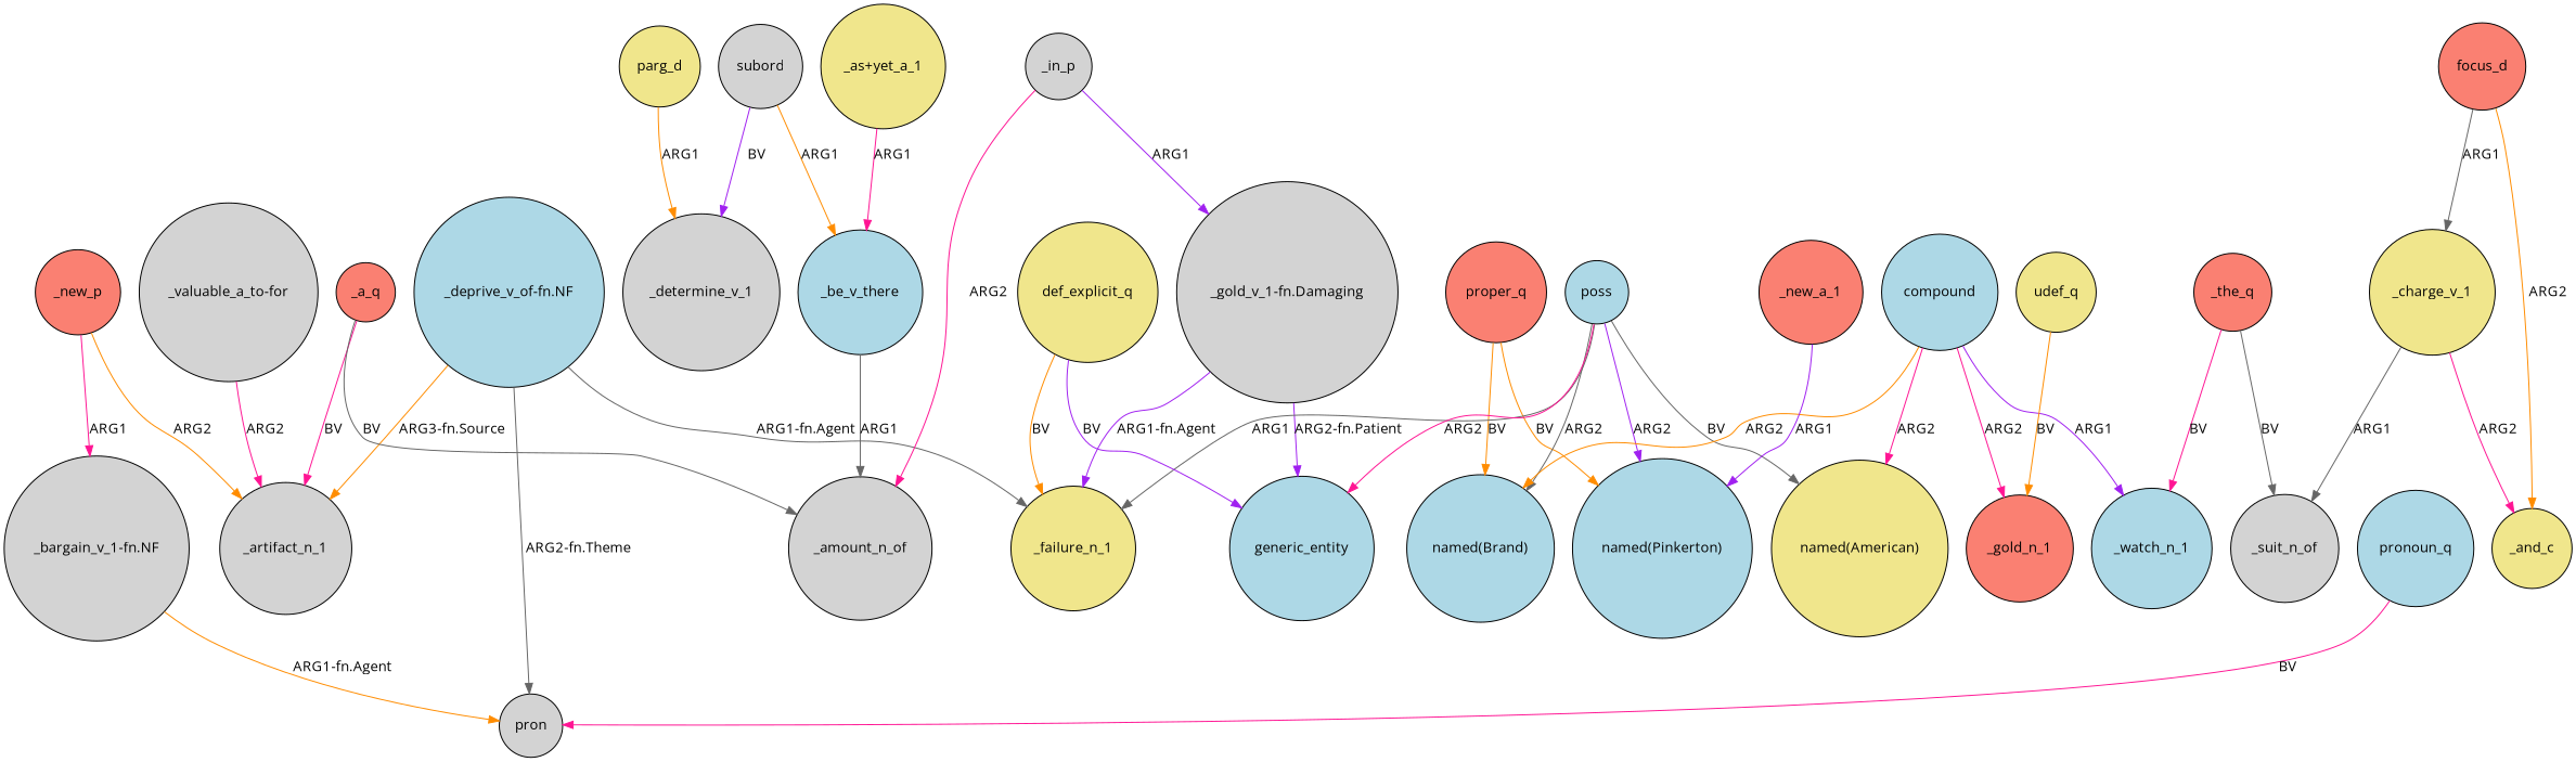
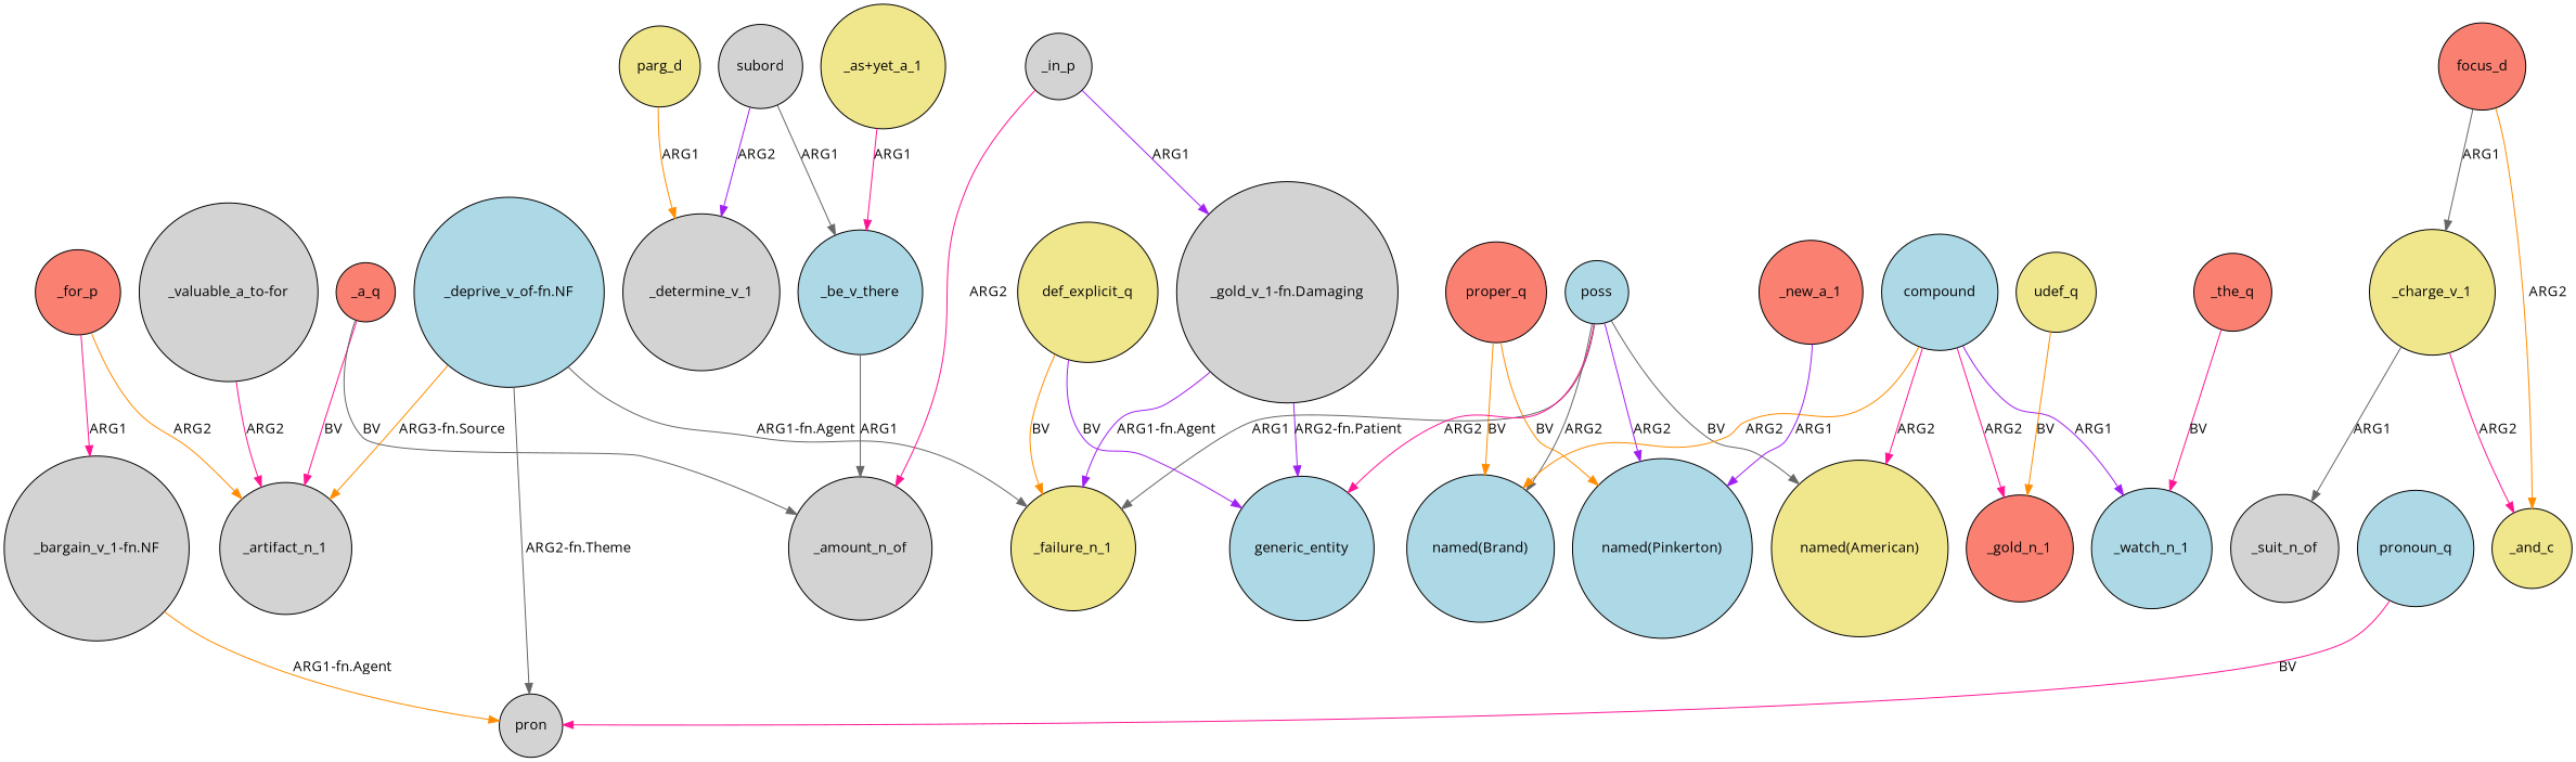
  digraph {
    fontname="Open Sans"
    node [fillcolor=lightgrey fontname="Open Sans" shape=circle style=filled]
    edge [color=darkorange fontname="Open Sans"]
    "_deprive_v_of-fn.NF" [fillcolor=lightblue]
    _artifact_n_1
    pron
    _failure_n_1 [fillcolor=khaki]
    proper_q [fillcolor=salmon]
    "named(Pinkerton)" [fillcolor=lightblue]
    "named(Brand)" [fillcolor=lightblue]
    "named(American)" [fillcolor=khaki]
    n9 [label="_gold_v_1-fn.Damaging"]
    _in_p
    _amount_n_of
    generic_entity [fillcolor=lightblue]
    _charge_v_1 [fillcolor=khaki]
    _suit_n_of
    _and_c [fillcolor=khaki]
    poss [fillcolor=lightblue]
    _the_q [fillcolor=salmon]
    _watch_n_1 [fillcolor=lightblue]
    def_explicit_q [fillcolor=khaki]
    _be_v_there [fillcolor=lightblue]
    parg_d [fillcolor=khaki]
    _determine_v_1
    compound [fillcolor=lightblue]
    _gold_n_1 [fillcolor=salmon]
    _a_q [fillcolor=salmon]
    focus_d [fillcolor=salmon]
    subord
    pronoun_q [fillcolor=lightblue]
-   _for_p [fillcolor=salmon label=_new_p]
+   _for_p [fillcolor=salmon]
    "_bargain_v_1-fn.NF"
    udef_q [fillcolor=khaki]
    "_valuable_a_to-for"
    "_as+yet_a_1" [fillcolor=khaki]
    _new_a_1 [fillcolor=salmon]
    "_deprive_v_of-fn.NF" -> _artifact_n_1 [label="ARG3-fn.Source"]
    "_deprive_v_of-fn.NF" -> pron [color=gray40 label="ARG2-fn.Theme"]
    "_deprive_v_of-fn.NF" -> _failure_n_1 [color=gray40 label="ARG1-fn.Agent"]
    proper_q -> "named(Pinkerton)" [label=BV]
    proper_q -> "named(Brand)" [label=BV]
    n9 -> _failure_n_1 [color=purple label="ARG1-fn.Agent"]
    n9 -> generic_entity [color=purple label="ARG2-fn.Patient"]
    _in_p -> n9 [color=purple label=ARG1]
    _in_p -> _amount_n_of [color=deeppink label=ARG2]
    _charge_v_1 -> _suit_n_of [color=gray40 label=ARG1]
    _charge_v_1 -> _and_c [color=deeppink label=ARG2]
    poss -> _failure_n_1 [color=gray40 label=ARG1]
    poss -> "named(Pinkerton)" [color=purple label=ARG2]
    poss -> "named(Brand)" [color=gray40 label=ARG2]
    poss -> "named(American)" [color=gray40 label=BV]
    poss -> generic_entity [color=deeppink label=ARG2]
-   _the_q -> _suit_n_of [color=gray40 label=BV]
    _the_q -> _watch_n_1 [color=deeppink label=BV]
    def_explicit_q -> _failure_n_1 [label=BV]
    def_explicit_q -> generic_entity [color=purple label=BV]
    _be_v_there -> _amount_n_of [color=gray40 label=ARG1]
    parg_d -> _determine_v_1 [label=ARG1]
    compound -> "named(Brand)" [label=ARG2]
    compound -> "named(American)" [color=deeppink label=ARG2]
    compound -> _watch_n_1 [color=purple label=ARG1]
    compound -> _gold_n_1 [color=deeppink label=ARG2]
    _a_q -> _artifact_n_1 [color=deeppink label=BV]
    _a_q -> _amount_n_of [color=gray40 label=BV]
    focus_d -> _charge_v_1 [color=gray40 label=ARG1]
    focus_d -> _and_c [label=ARG2]
-   subord -> _be_v_there [label=ARG1]
-   subord -> _determine_v_1 [color=purple label=BV]
+   subord -> _be_v_there [color=gray40 label=ARG1]
+   subord -> _determine_v_1 [color=purple label=ARG2]
    pronoun_q -> pron [color=deeppink label=BV]
    _for_p -> _artifact_n_1 [label=ARG2]
    _for_p -> "_bargain_v_1-fn.NF" [color=deeppink label=ARG1]
    "_bargain_v_1-fn.NF" -> pron [label="ARG1-fn.Agent"]
    udef_q -> _gold_n_1 [label=BV]
    "_valuable_a_to-for" -> _artifact_n_1 [color=deeppink label=ARG2]
    "_as+yet_a_1" -> _be_v_there [color=deeppink label=ARG1]
    _new_a_1 -> "named(Pinkerton)" [color=purple label=ARG1]
  }
